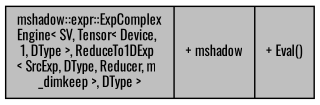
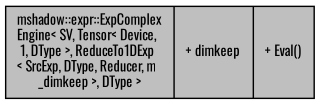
  digraph {
    rankdir=LR
    fontname=Oswald
-   n1 [color=black fillcolor=grey75 fontcolor=black fontname=Oswald fontsize=10 height=0.2 label="{mshadow::expr::ExpComplex\lEngine\< SV, Tensor\< Device,\l 1, DType \>, ReduceTo1DExp\l\< SrcExp, DType, Reducer, m\l_dimkeep \>, DType \>\n|+ mshadow\l|+ Eval()\l}" shape=record style=filled width=0.4]
+   n1 [color=black fillcolor=grey75 fontcolor=black fontname=Oswald fontsize=10 height=0.2 label="{mshadow::expr::ExpComplex\lEngine\< SV, Tensor\< Device,\l 1, DType \>, ReduceTo1DExp\l\< SrcExp, DType, Reducer, m\l_dimkeep \>, DType \>\n|+ dimkeep\l|+ Eval()\l}" shape=record style=filled width=0.4]
  }
